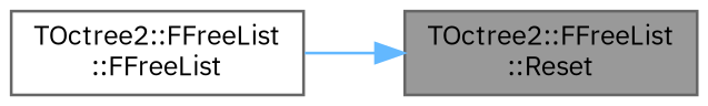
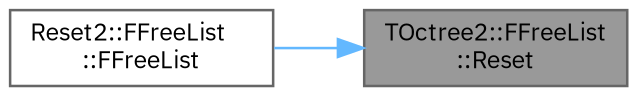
  digraph {
    rankdir=RL
    fontname="IBM Plex Sans"
    node [fontname="IBM Plex Sans" fontsize=10 shape=box style=filled]
    n1 [color=gray40 fillcolor=grey60 fontcolor=black height=0.2 label="TOctree2::FFreeList\l::Reset" width=0.4]
-   n2 [color=grey40 fillcolor=white height=0.2 label="TOctree2::FFreeList\l::FFreeList" width=0.4]
+   n2 [color=grey40 fillcolor=white height=0.2 label="Reset2::FFreeList\l::FFreeList" width=0.4]
    n1 -> n2 [color=steelblue1 dir=back fontname="IBM Plex Sans" fontsize=10 labelfontname=Helvetica labelfontsize=10 style=solid]
  }
